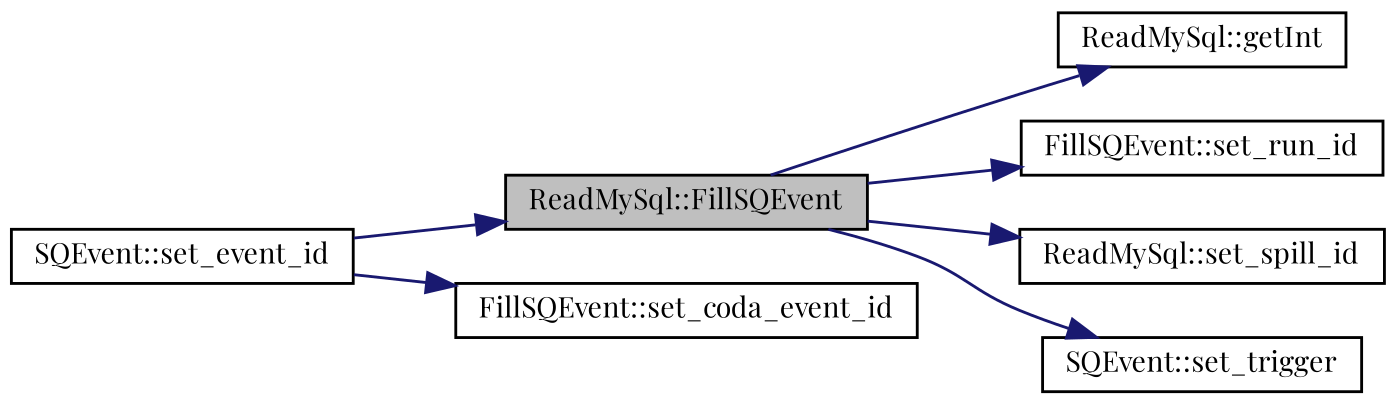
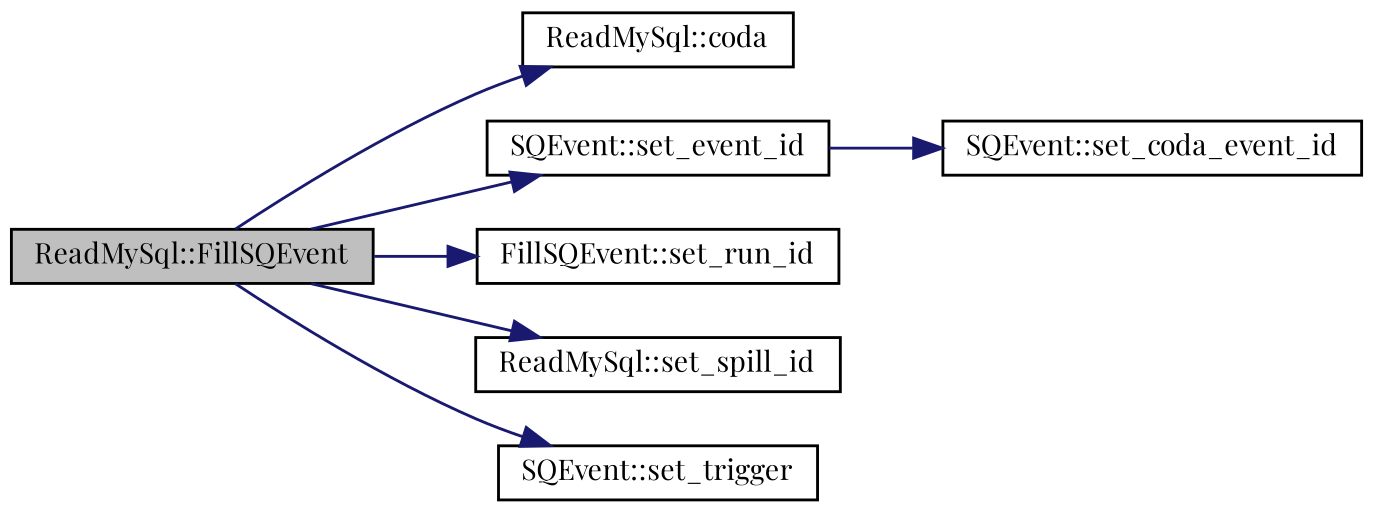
  digraph {
    fontname="Playfair Display"
    rankdir=LR
    node [color=black fontname="Playfair Display" fontsize=10 shape=record]
    edge [color=midnightblue fontname="Playfair Display" fontsize=10 labelfontname=FreeSans labelfontsize=10 style=solid]
    n1 [fillcolor=grey75 fontcolor=black height=0.2 label="ReadMySql::FillSQEvent" style=filled width=0.4]
-   n2 [height=0.2 label="ReadMySql::getInt" width=0.4]
+   n2 [height=0.2 label="ReadMySql::coda" width=0.4]
    n3 [height=0.2 label="SQEvent::set_event_id" width=0.4]
    n4 [height=0.2 label="FillSQEvent::set_run_id" width=0.4]
    n5 [height=0.2 label="ReadMySql::set_spill_id" width=0.4]
    n6 [height=0.2 label="SQEvent::set_trigger" width=0.4]
-   n7 [height=0.2 label="FillSQEvent::set_coda_event_id" width=0.4]
+   n7 [height=0.2 label="SQEvent::set_coda_event_id" width=0.4]
    n1 -> n2
-   n3 -> n1
+   n1 -> n3
    n1 -> n4
    n1 -> n5
    n1 -> n6
    n3 -> n7
  }
